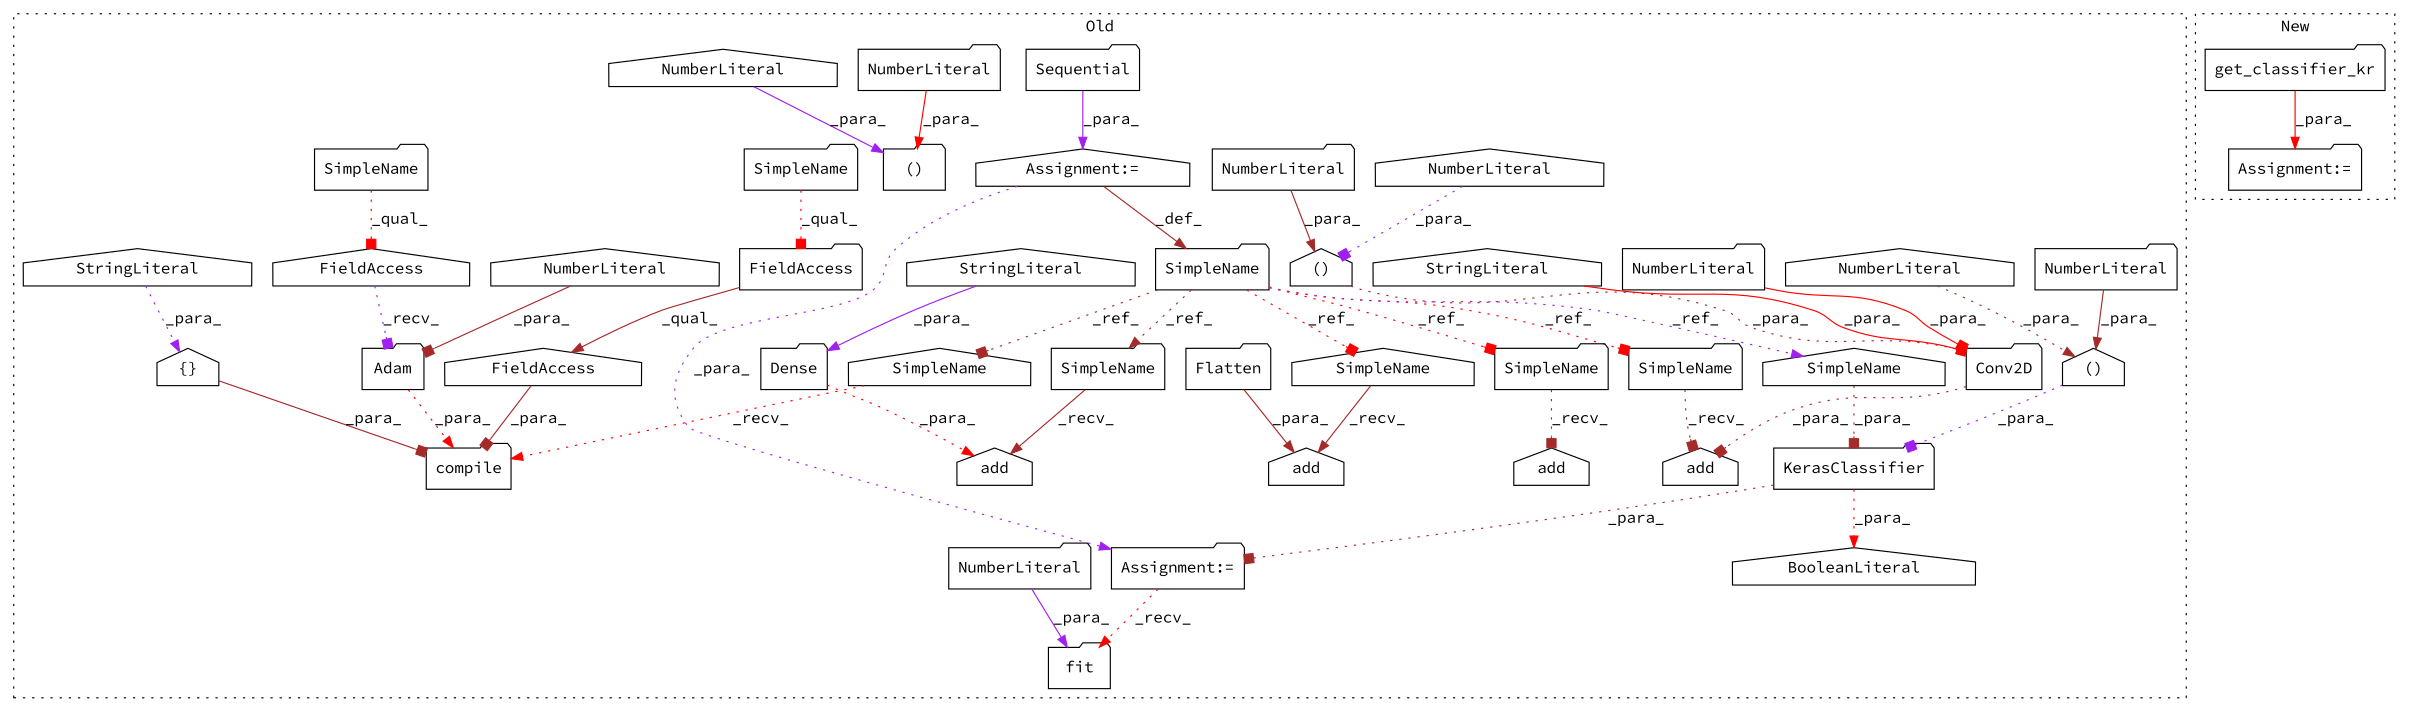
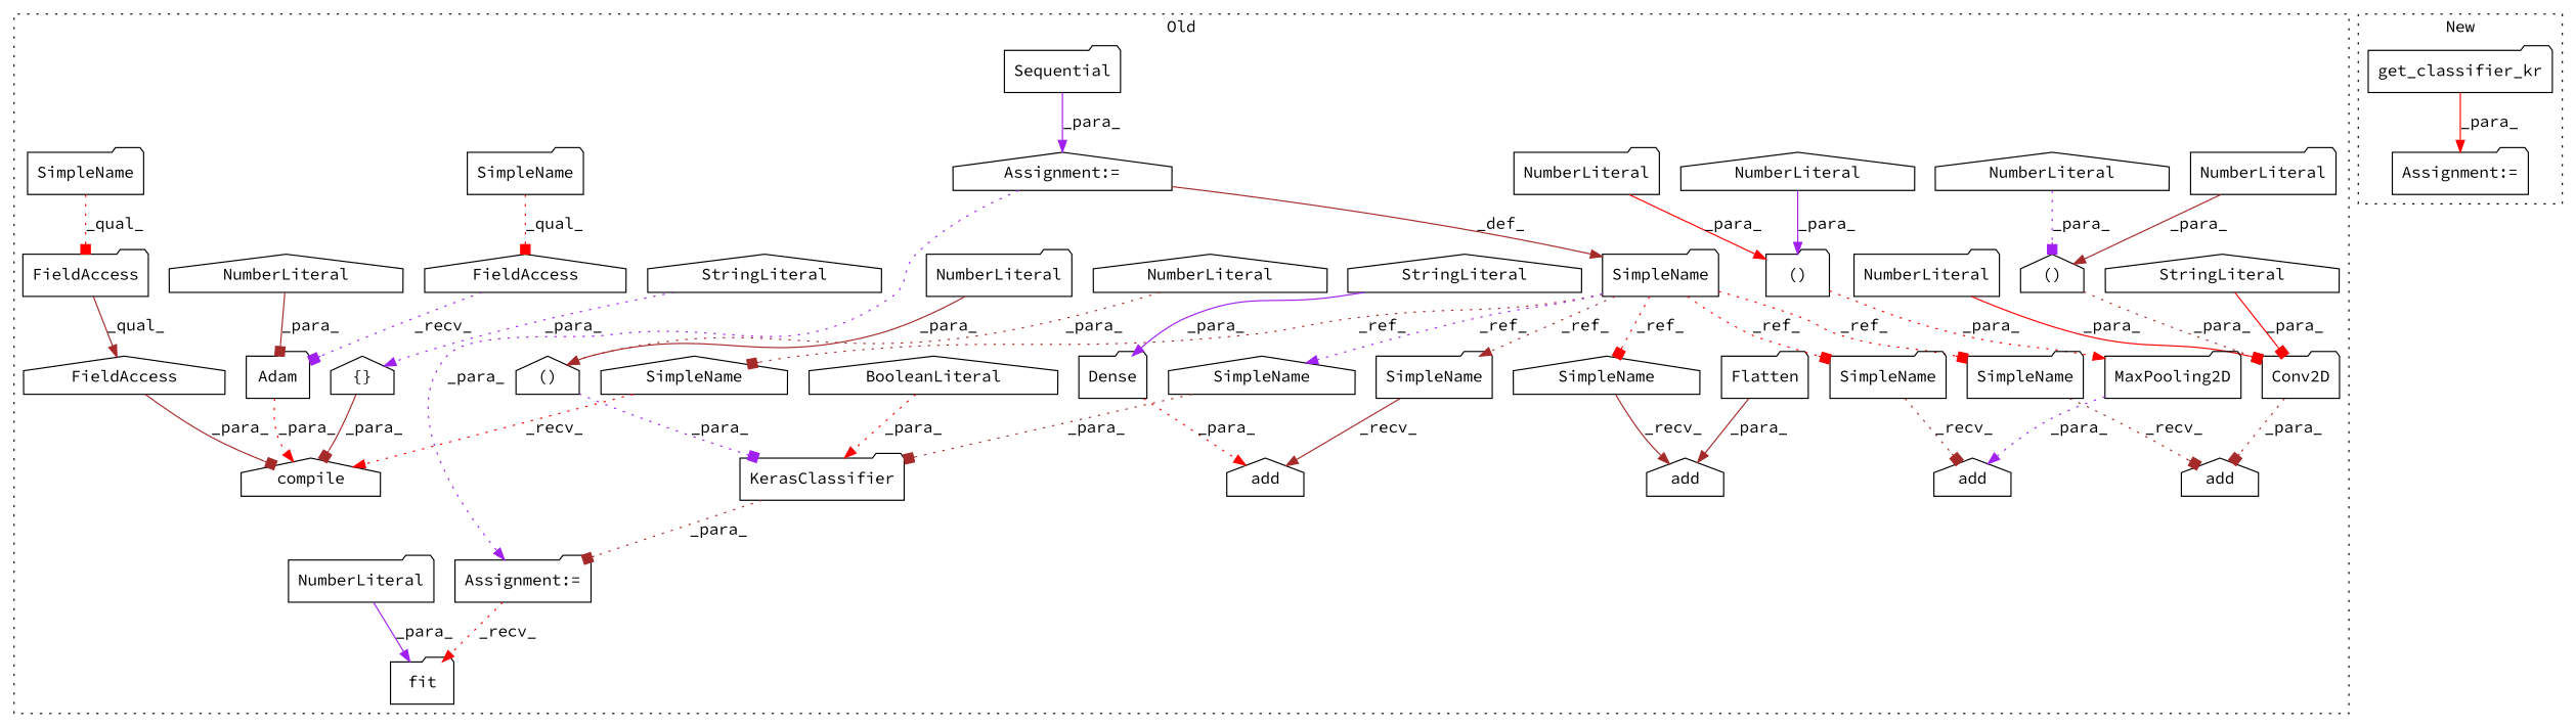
  digraph {
    fontname="Source Code Pro"
    node [a=32 fontname="Source Code Pro" l=1 s=4878 shape=folder]
    edge [arrowhead=normal color=brown fontname="Source Code Pro" style=dotted]
    n1 [l="4,1" label=add s="4663,4743" shape=house]
    n2 [a=106 l=15 label="()" s=4681 shape=house]
    n3 [a=34 label=NumberLiteral s=4695 shape=house]
    n4 [l="7,2" label=Conv2D s="4667,4741"]
    n5 [a=34 label=NumberLiteral s=4681]
    n6 [a=34 label=NumberLiteral s=4674]
    n7 [l=12 label=Sequential s=4639]
    n8 [l="4,1" label=add s="4756,4795" shape=house]
    n9 [a=106 l=15 label="()" s=4778]
    n10 [l="4,1" label=add s="4834,4857" shape=house]
    n11 [a=34 label=NumberLiteral s=4792 shape=house]
    n12 [l="4,1" label=add s="4808,4821" shape=house]
    n13 [a=34 label=NumberLiteral s=4778]
    n14 [l=9 label=Flatten s=4812]
    n15 [a=42 l=5 label=SimpleName s=4633]
    n16 [a=45 l=6 label=StringLiteral s=4698 shape=house]
    n17 [l="6,1" label=Dense s="4838,4856"]
    n18 [a=45 l=9 label=StringLiteral s=4847 shape=house]
-   n19 [l="8,1" label=compile s="4870,4968"]
+   n19 [l="8,1" label=compile s="4870,4968" shape=house]
    n20 [a=4 l="1,1" label="{}" s="4956,4967" shape=house]
    n21 [a=45 l=10 label=StringLiteral s=4957 shape=house]
+   n22 [l="18,2" label=MaxPooling2D s="4760,4793"]
    n23 [a=7 label="Assignment:=" s=4638 shape=house]
    n24 [l="5,1" label=Adam s="4933,4942"]
    n25 [a=34 l=4 label=NumberLiteral s=4938 shape=house]
    n26 [l="21,1" label=KerasClassifier s="4979,5028"]
    n27 [a=106 l=15 label="()" s=5000 shape=house]
    n28 [a=34 label=NumberLiteral s=5014 shape=house]
    n29 [a=34 label=NumberLiteral s=5000]
    n30 [a=22 l=16 label=FieldAccess s=4916 shape=house]
    n31 [a=22 l=12 label=FieldAccess]
    n32 [a=9 l=5 label=BooleanLiteral s=5023 shape=house]
    n33 [l="4,1" label=fit s="5039,5071"]
    n34 [a=34 label=NumberLiteral s=5070]
    n35 [a=22 l=37 label=FieldAccess shape=house]
    n36 [a=7 label="Assignment:=" s=4978]
    n37 [a=42 l=5 label=SimpleName]
    n38 [a=42 l=5 label=SimpleName s=4916]
    n39 [a=42 l=5 label=SimpleName s=4864 shape=house]
    n40 [a=42 l=5 label=SimpleName s=4828]
    n41 [a=42 l=5 label=SimpleName s=4657]
    n42 [a=42 l=5 label=SimpleName s=4750]
    n43 [a=42 l=5 label=SimpleName s=4802 shape=house]
    n44 [a=42 l=5 label=SimpleName s=5017 shape=house]
    n45 [l=19 label=get_classifier_kr s=3096]
    n46 [a=7 l=2 label="Assignment:=" s=3094]
    subgraph cluster_1 {
      label=Old
      style=dotted
      n1
      n2
      n3
      n4
      n5
      n6
      n7
      n8
      n9
      n10
      n11
      n12
      n13
      n14
      n15
      n16
      n17
      n18
      n19
      n20
      n21
+     n22
      n23
      n24
      n25
      n26
      n27
      n28
      n29
      n30
      n31
      n32
      n33
      n34
      n35
      n36
      n37
      n38
      n39
      n40
      n41
      n42
      n43
      n44
    }
    subgraph cluster_2 {
      label=New
      style=dotted
      n45
      n46
    }
    n2 -> n4 [arrowhead=box label=_para_]
    n3 -> n2 [arrowhead=box color=purple label=_para_]
    n4 -> n1 [arrowhead=box label=_para_]
    n5 -> n2 [label=_para_ style=solid]
    n6 -> n4 [arrowhead=box color=red label=_para_ style=solid]
    n7 -> n23 [color=purple label=_para_ style=solid]
+   n9 -> n22 [color=red label=_para_]
    n11 -> n9 [color=purple label=_para_ style=solid]
    n13 -> n9 [color=red label=_para_ style=solid]
    n14 -> n12 [label=_para_ style=solid]
    n15 -> n39 [arrowhead=box label=_ref_]
    n15 -> n40 [label=_ref_]
    n15 -> n41 [arrowhead=box color=red label=_ref_]
    n15 -> n42 [arrowhead=box color=red label=_ref_]
    n15 -> n43 [arrowhead=box color=red label=_ref_]
    n15 -> n44 [color=purple label=_ref_]
    n16 -> n4 [arrowhead=box color=red label=_para_ style=solid]
    n17 -> n10 [color=red label=_para_]
    n18 -> n17 [color=purple label=_para_ style=solid]
    n20 -> n19 [arrowhead=box label=_para_ style=solid]
    n21 -> n20 [color=purple label=_para_]
+   n22 -> n8 [color=purple label=_para_]
    n23 -> n15 [label=_def_ style=solid]
    n23 -> n36 [color=purple label=_para_]
    n24 -> n19 [color=red label=_para_]
    n25 -> n24 [arrowhead=box label=_para_ style=solid]
    n26 -> n36 [arrowhead=box label=_para_]
    n27 -> n26 [arrowhead=box color=purple label=_para_]
    n28 -> n27 [label=_para_]
    n29 -> n27 [label=_para_ style=solid]
    n30 -> n24 [arrowhead=box color=purple label=_recv_]
    n31 -> n35 [label=_qual_ style=solid]
-   n26 -> n32 [color=red label=_para_]
+   n32 -> n26 [color=red label=_para_]
    n34 -> n33 [color=purple label=_para_ style=solid]
    n35 -> n19 [arrowhead=box label=_para_ style=solid]
    n36 -> n33 [color=red label=_recv_]
    n37 -> n31 [arrowhead=box color=red label=_qual_]
    n38 -> n30 [arrowhead=box color=red label=_qual_]
    n39 -> n19 [color=red label=_recv_]
    n40 -> n10 [label=_recv_ style=solid]
    n41 -> n1 [arrowhead=box label=_recv_]
    n42 -> n8 [arrowhead=box label=_recv_]
    n43 -> n12 [label=_recv_ style=solid]
    n44 -> n26 [arrowhead=box label=_para_]
    n45 -> n46 [color=red label=_para_ style=solid]
  }
